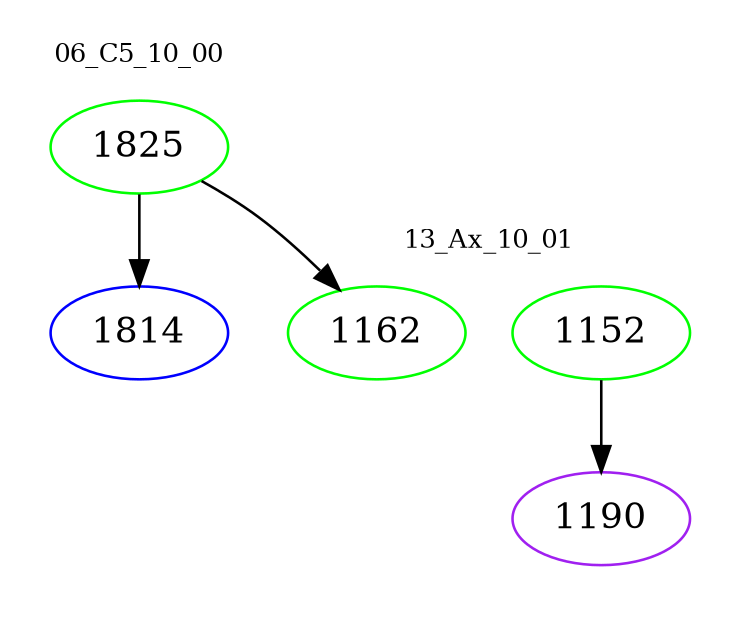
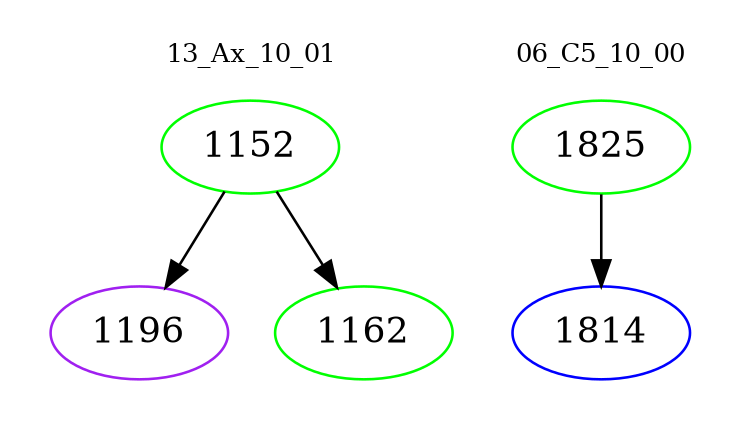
  digraph {
    node [color=green]
    edge [color=black]
    n1 [label=1152]
-   n2 [color=purple label=1190]
+   n2 [color=purple label=1196]
    n3 [label=1162]
    n4 [label=1825]
    n5 [color=blue label=1814]
    subgraph cluster_1 {
      color=white
      fontsize=10
      label="13_Ax_10_01"
      n1
      n2
      n3
    }
    subgraph cluster_2 {
      color=white
      fontsize=10
      label="06_C5_10_00"
      n4
      n5
    }
    n1 -> n2
-   n4 -> n3
+   n1 -> n3
    n4 -> n5
  }
